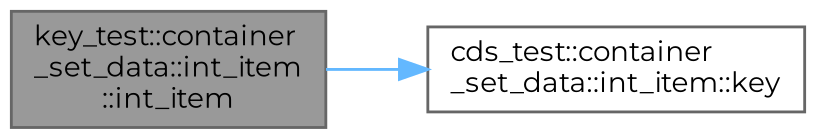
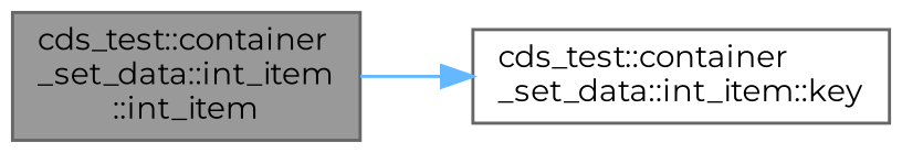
  digraph {
    rankdir=LR
    fontname=Montserrat
    node [fontname=Montserrat fontsize=10 shape=box style=filled]
-   n1 [color=gray40 fillcolor=grey60 fontcolor=black height=0.2 label="key_test::container\l_set_data::int_item\l::int_item" width=0.4]
+   n1 [color=gray40 fillcolor=grey60 fontcolor=black height=0.2 label="cds_test::container\l_set_data::int_item\l::int_item" width=0.4]
    n2 [color=grey40 fillcolor=white height=0.2 label="cds_test::container\l_set_data::int_item::key" width=0.4]
    n1 -> n2 [color=steelblue1 fontname=Montserrat fontsize=10 labelfontname=Helvetica labelfontsize=10 style=solid]
  }
